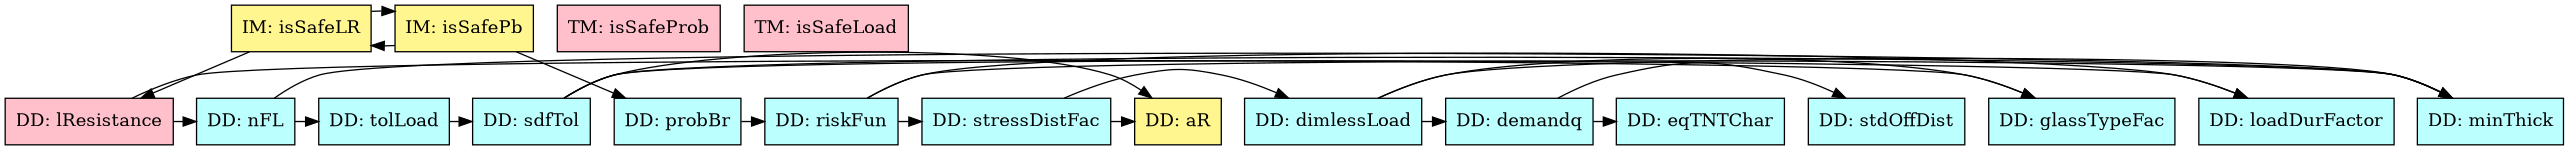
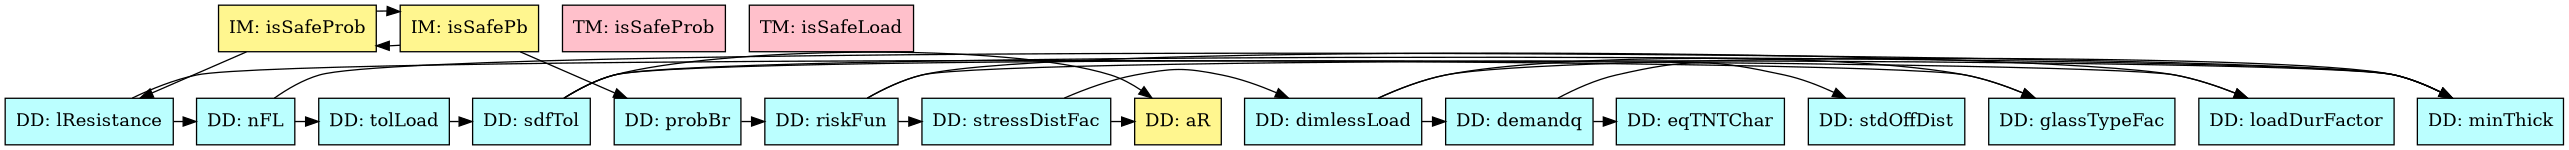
  digraph {
    node [color=black fillcolor=paleturquoise1 shape=box style=filled]
    n1 [label="DD: riskFun"]
    n2 [label="DD: minThick"]
    n3 [label="DD: loadDurFactor"]
    n4 [label="DD: stressDistFac"]
    n5 [label="DD: dimlessLoad"]
    n6 [fillcolor=khaki1 label="DD: aR"]
    n7 [label="DD: nFL"]
    n8 [label="DD: tolLoad"]
    n9 [label="DD: glassTypeFac"]
    n10 [label="DD: demandq"]
    n11 [label="DD: sdfTol"]
    n12 [label="DD: probBr"]
-   n13 [fillcolor=pink label="DD: lResistance"]
+   n13 [label="DD: lResistance"]
    n14 [label="DD: stdOffDist"]
    n15 [label="DD: eqTNTChar"]
    n16 [fillcolor=pink label="TM: isSafeProb"]
    n17 [fillcolor=pink label="TM: isSafeLoad"]
    n18 [fillcolor=khaki1 label="IM: isSafePb"]
-   n19 [fillcolor=khaki1 label="IM: isSafeLR"]
+   n19 [fillcolor=khaki1 label="IM: isSafeProb"]
    subgraph sub_1 {
      rank=same
      n1
      n2
      n3
      n4
      n5
      n6
      n7
      n8
      n9
      n10
      n11
      n12
      n13
      n14
      n15
    }
    subgraph sub_2 {
      rank=same
      n16
      n17
    }
    subgraph sub_3 {
      rank=same
    }
    subgraph sub_4 {
      rank=same
      n18
      n19
    }
    n1 -> n2
    n1 -> n3
    n1 -> n4
    n4 -> n5
    n4 -> n6
    n5 -> n2
    n5 -> n9
    n5 -> n10
    n7 -> n2
    n7 -> n8
    n8 -> n11
    n10 -> n14
    n10 -> n15
    n11 -> n2
    n11 -> n3
    n11 -> n6
    n12 -> n1
    n13 -> n7
    n13 -> n9
    n18 -> n12
    n18 -> n19
    n19 -> n13
    n19 -> n18
  }
